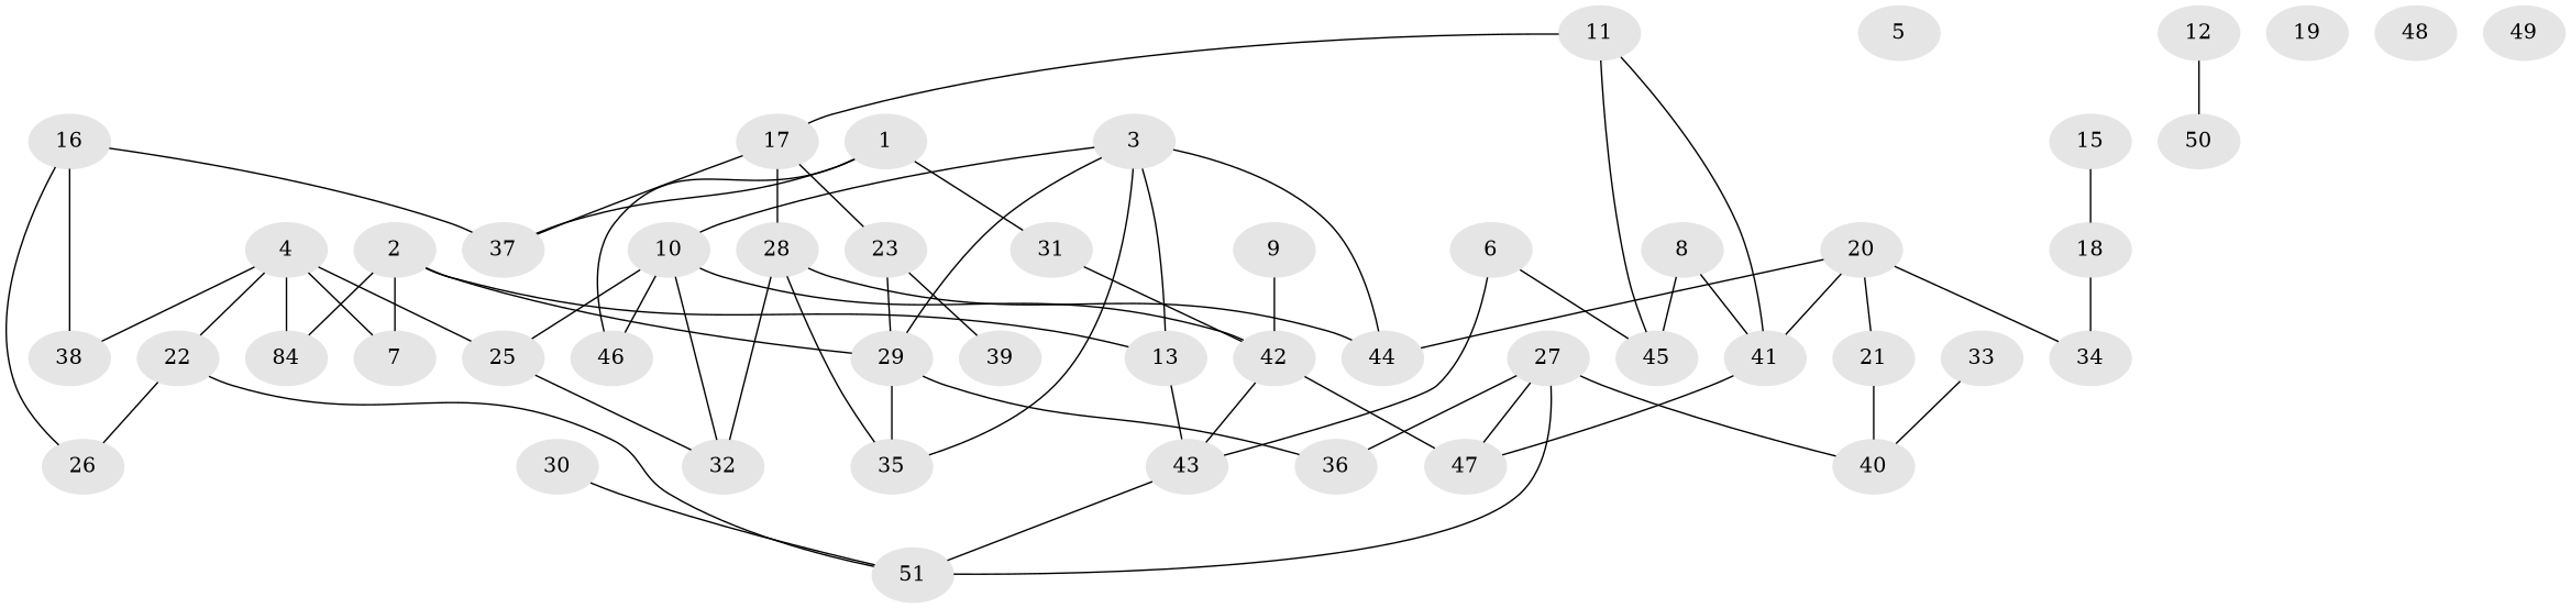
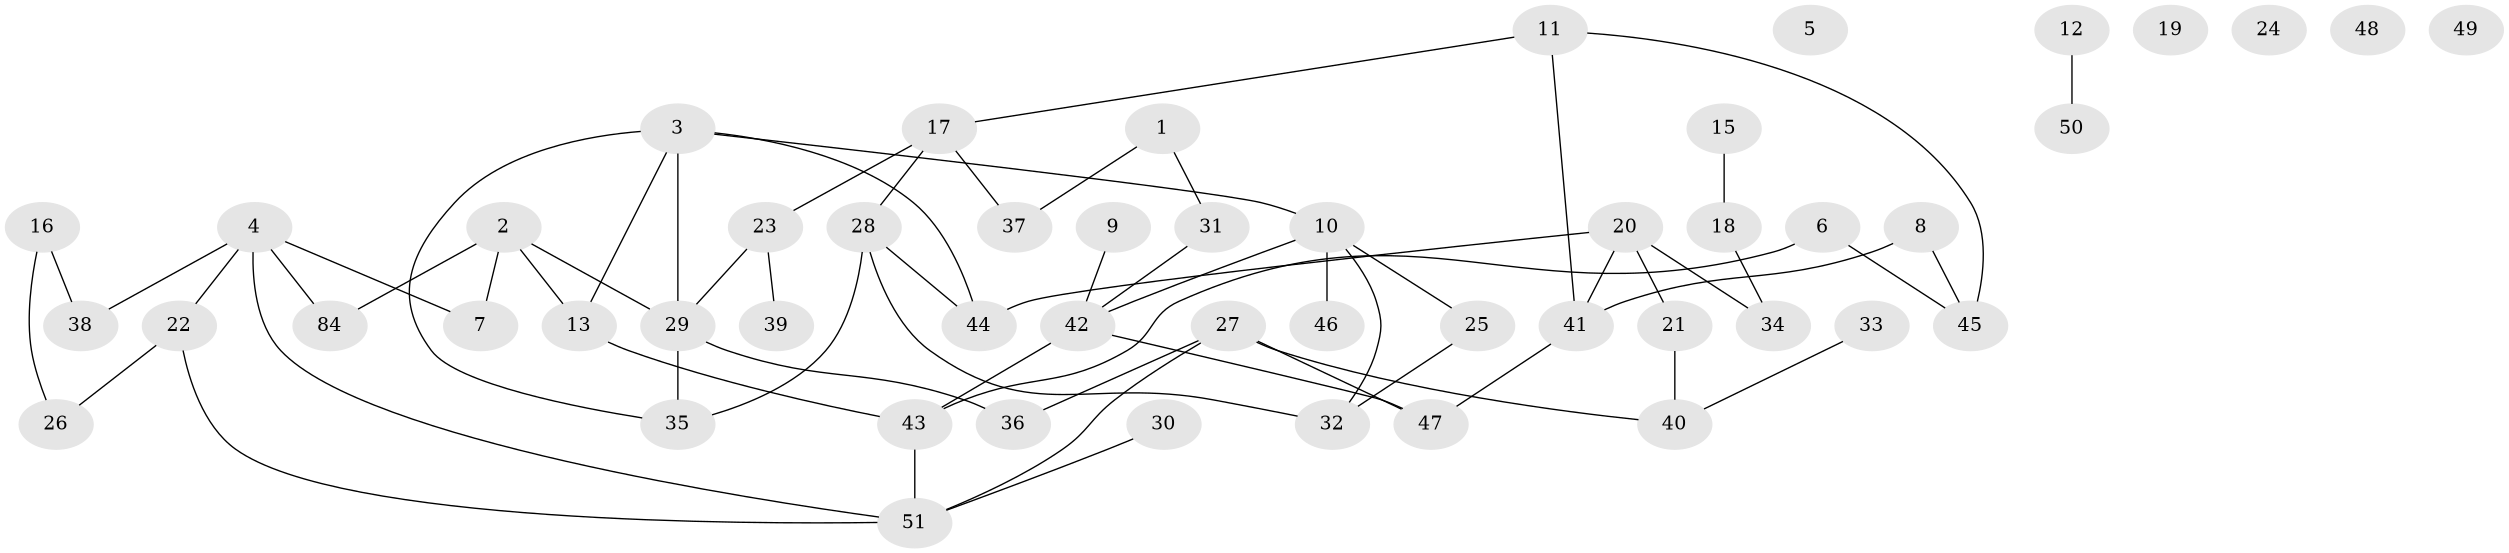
  graph {
    node [color=gray90 style=filled]
    1
    31
    37
    46
    42
    2
    7
    13
    n9 [label=84]
    29
    43
    35
    36
    3
    10
    44
    25
    32
    4
    22
    38
    51
    26
    5
    6
    45
    8
    41
    47
    9
    11
    17
    23
    28
    12
    50
    15
    18
    34
    16
    39
    19
    20
    21
    40
+   24
    27
    30
    33
    48
    49
    1 -- 31
    1 -- 37
-   1 -- 46
    31 -- 42
    42 -- 43
    42 -- 47
    2 -- 7
    2 -- 13
    2 -- n9
    2 -- 29
    13 -- 43
    29 -- 35
    29 -- 36
    43 -- 51
    3 -- 13
    3 -- 29
    3 -- 35
    3 -- 10
    3 -- 44
    10 -- 46
    10 -- 42
    10 -- 25
    10 -- 32
    25 -- 32
    4 -- 7
    4 -- n9
    4 -- 22
    4 -- 38
-   4 -- 25
+   4 -- 51
    22 -- 51
    22 -- 26
    6 -- 43
    6 -- 45
    8 -- 45
    8 -- 41
    41 -- 47
    9 -- 42
    11 -- 45
    11 -- 41
    11 -- 17
    17 -- 37
    17 -- 23
    17 -- 28
    23 -- 29
    23 -- 39
    28 -- 35
    28 -- 44
    28 -- 32
    12 -- 50
    15 -- 18
    18 -- 34
-   16 -- 37
    16 -- 38
    16 -- 26
    20 -- 44
    20 -- 41
    20 -- 34
    20 -- 21
    21 -- 40
    27 -- 36
    27 -- 51
    27 -- 47
    27 -- 40
    30 -- 51
    33 -- 40
  }
